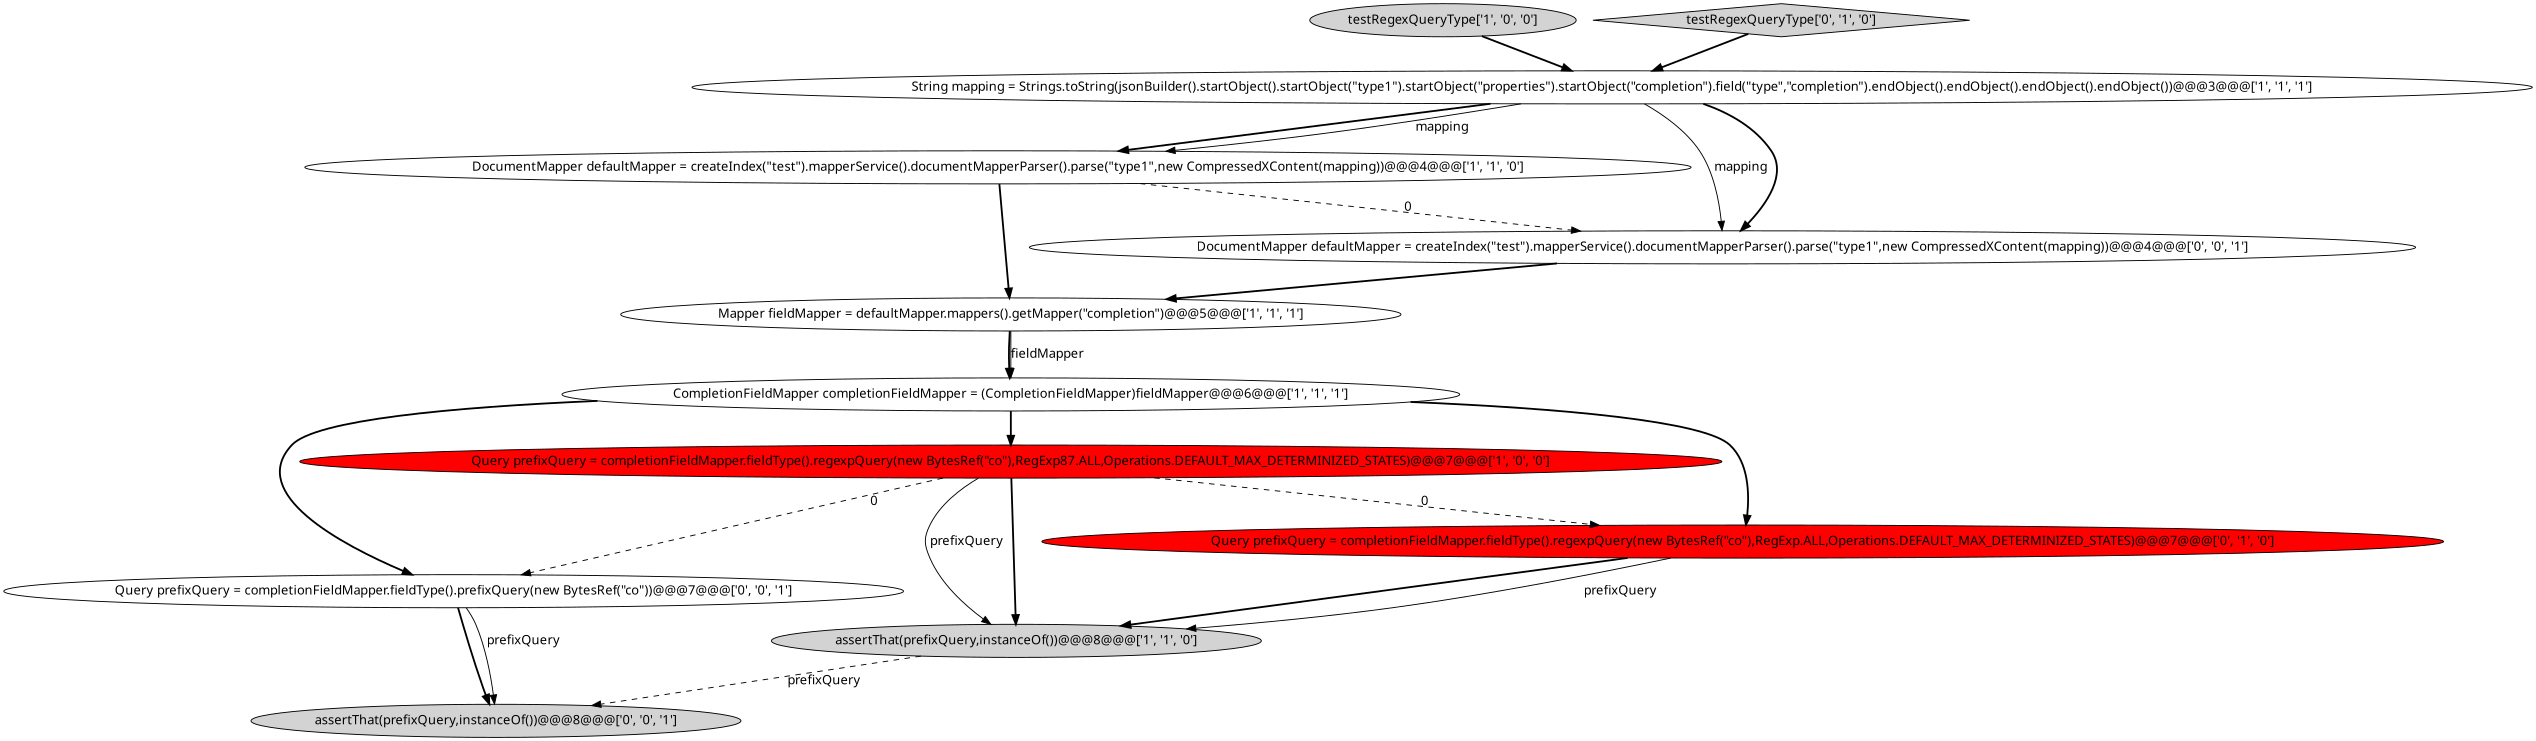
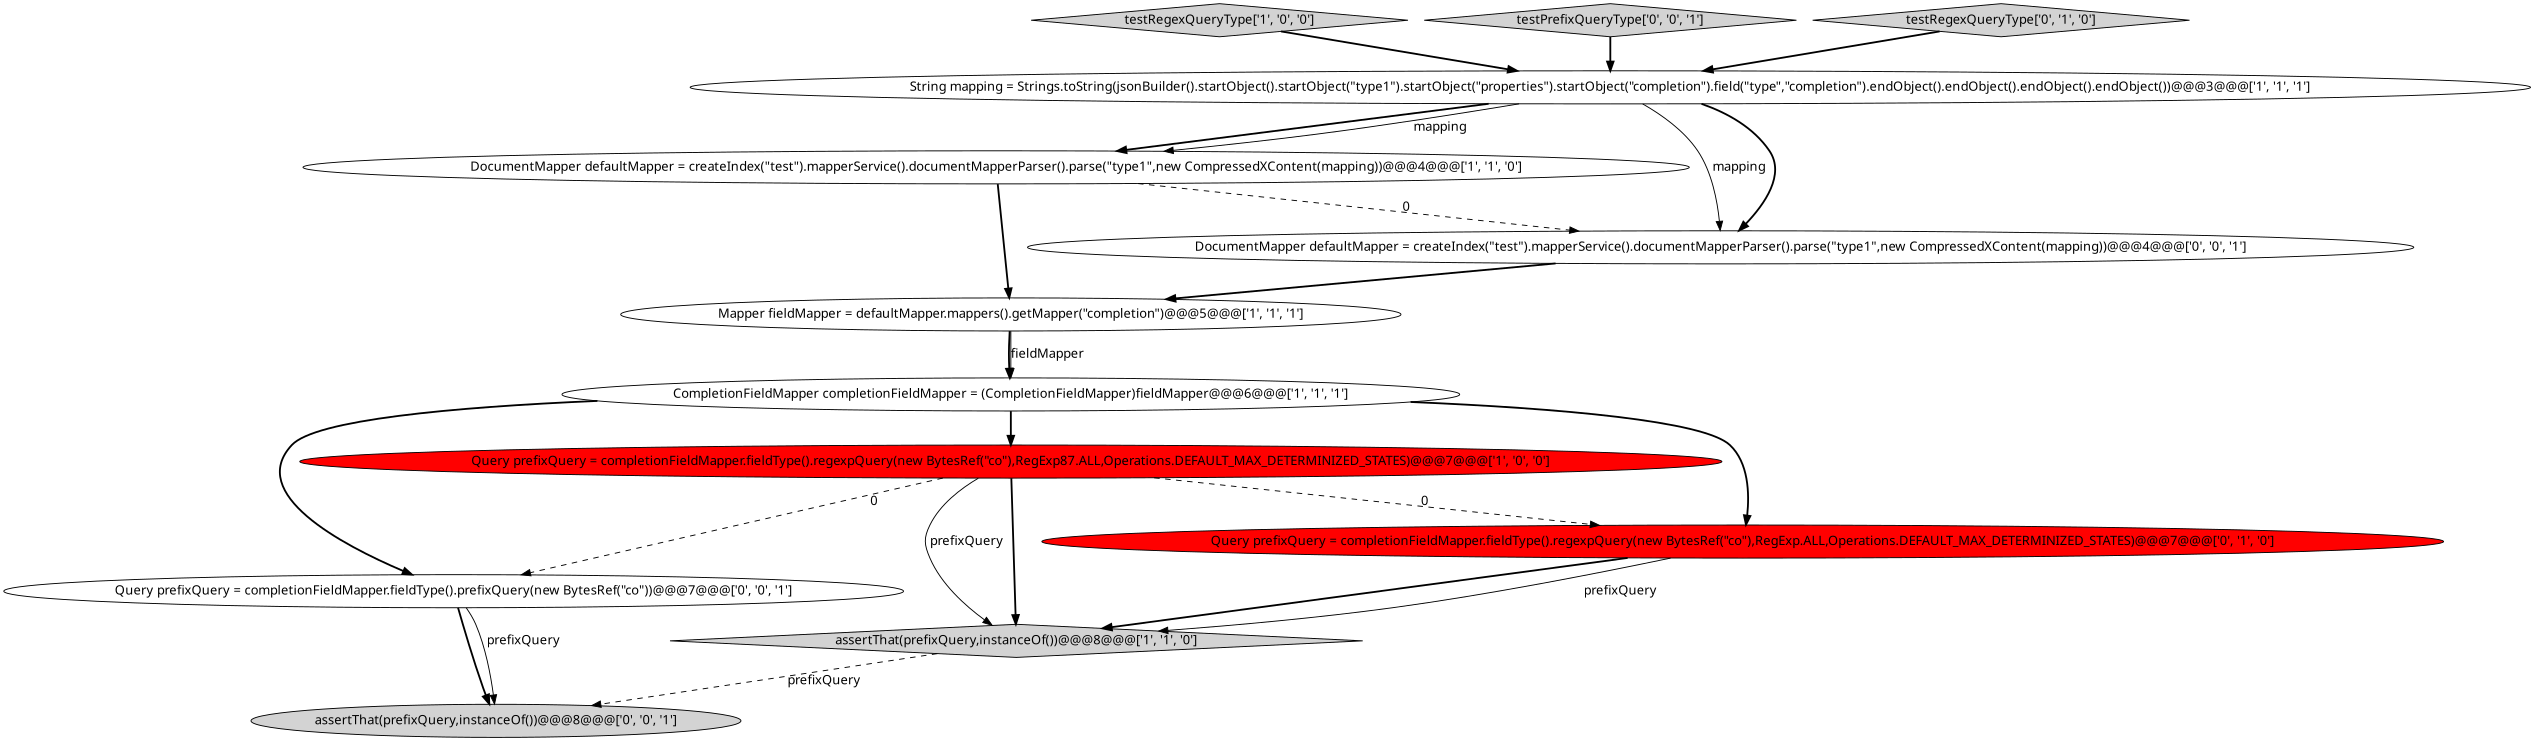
  digraph {
    fontname="Noto Sans"
    node [fillcolor=white fontname="Noto Sans" shape=ellipse style=filled]
    edge [fontname="Noto Sans" style=bold]
    n1 [label="DocumentMapper defaultMapper = createIndex(\"test\").mapperService().documentMapperParser().parse(\"type1\",new CompressedXContent(mapping))@@@4@@@['1', '1', '0']"]
    n2 [label="Mapper fieldMapper = defaultMapper.mappers().getMapper(\"completion\")@@@5@@@['1', '1', '1']"]
    n3 [label="DocumentMapper defaultMapper = createIndex(\"test\").mapperService().documentMapperParser().parse(\"type1\",new CompressedXContent(mapping))@@@4@@@['0', '0', '1']"]
    n4 [label="CompletionFieldMapper completionFieldMapper = (CompletionFieldMapper)fieldMapper@@@6@@@['1', '1', '1']"]
    n5 [fillcolor=red label="Query prefixQuery = completionFieldMapper.fieldType().regexpQuery(new BytesRef(\"co\"),RegExp87.ALL,Operations.DEFAULT_MAX_DETERMINIZED_STATES)@@@7@@@['1', '0', '0']"]
    n6 [fillcolor=red label="Query prefixQuery = completionFieldMapper.fieldType().regexpQuery(new BytesRef(\"co\"),RegExp.ALL,Operations.DEFAULT_MAX_DETERMINIZED_STATES)@@@7@@@['0', '1', '0']"]
    n7 [label="Query prefixQuery = completionFieldMapper.fieldType().prefixQuery(new BytesRef(\"co\"))@@@7@@@['0', '0', '1']"]
-   n8 [fillcolor=lightgray label="assertThat(prefixQuery,instanceOf())@@@8@@@['1', '1', '0']"]
+   n8 [fillcolor=lightgray label="assertThat(prefixQuery,instanceOf())@@@8@@@['1', '1', '0']" shape=diamond]
    n9 [fillcolor=lightgray label="assertThat(prefixQuery,instanceOf())@@@8@@@['0', '0', '1']"]
-   n10 [fillcolor=lightgray label="testRegexQueryType['1', '0', '0']"]
+   n10 [fillcolor=lightgray label="testRegexQueryType['1', '0', '0']" shape=diamond]
    n11 [label="String mapping = Strings.toString(jsonBuilder().startObject().startObject(\"type1\").startObject(\"properties\").startObject(\"completion\").field(\"type\",\"completion\").endObject().endObject().endObject().endObject())@@@3@@@['1', '1', '1']"]
+   n12 [fillcolor=lightgray label="testPrefixQueryType['0', '0', '1']" shape=diamond]
    n13 [fillcolor=lightgray label="testRegexQueryType['0', '1', '0']" shape=diamond]
    n1 -> n2
    n1 -> n3 [label=0 style=dashed]
    n2 -> n4
    n2 -> n4 [label=fieldMapper style=solid]
    n3 -> n2
    n4 -> n5
    n4 -> n6
    n4 -> n7
    n5 -> n6 [label=0 style=dashed]
    n5 -> n7 [label=0 style=dashed]
    n5 -> n8 [label=prefixQuery style=solid]
    n5 -> n8
    n6 -> n8
    n6 -> n8 [label=prefixQuery style=solid]
    n7 -> n9
    n7 -> n9 [label=prefixQuery style=solid]
    n8 -> n9 [label=prefixQuery style=dashed]
    n10 -> n11
    n11 -> n1
    n11 -> n1 [label=mapping style=solid]
    n11 -> n3 [label=mapping style=solid]
    n11 -> n3
+   n12 -> n11
    n13 -> n11
  }
